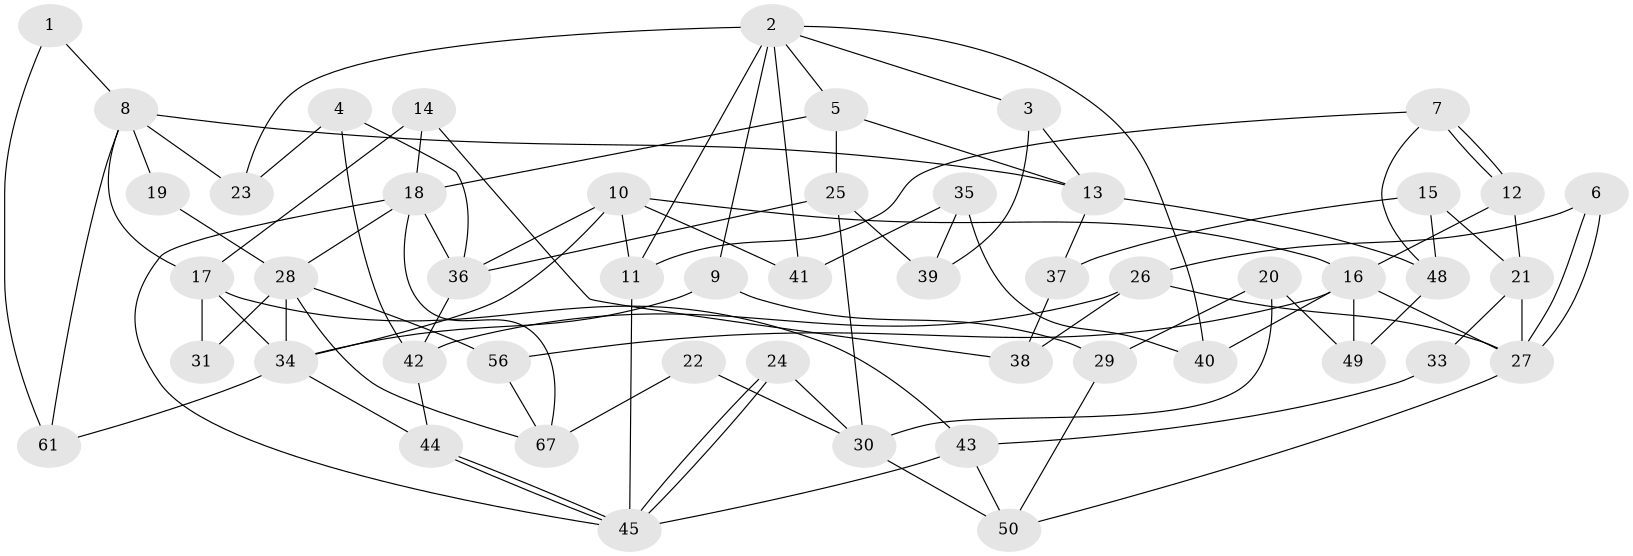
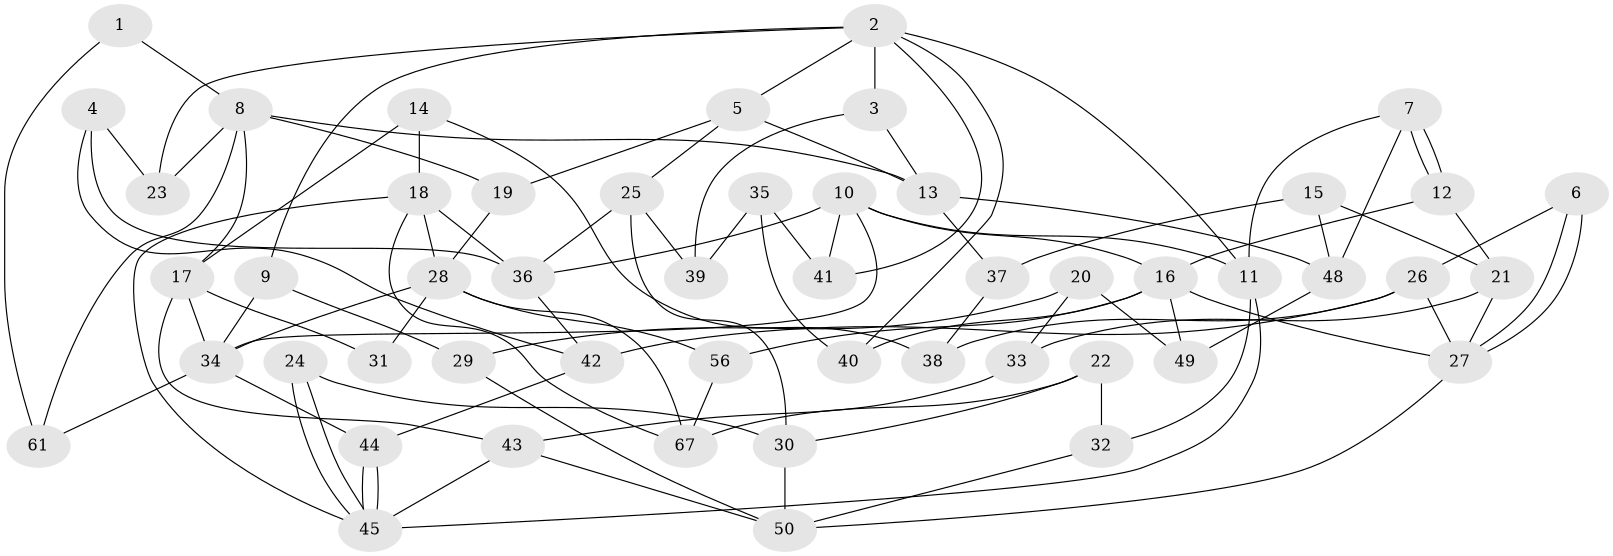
  graph {
    node [color=gray90 style=filled]
    1
    8
    n3 [label=61]
    23
    13
    19
    17
    2
    3
    5
    9
    11
    40
    41
    39
    25
    29
    34
+   32
    45
    20
    49
    30
    48
    37
    4
    36
    42
    44
    28
    6
    26
    27
    38
    50
    7
    12
    16
    21
    15
    31
    43
    10
    n44 [label=56]
    33
    14
    18
    n48 [label=67]
    22
    24
    35
    1 -- 8
    1 -- n3
    8 -- n3
    8 -- 23
    8 -- 13
    8 -- 19
    8 -- 17
    13 -- 48
    13 -- 37
    19 -- 28
    17 -- 34
    17 -- 31
    17 -- 43
    2 -- 23
    2 -- 3
    2 -- 5
    2 -- 9
    2 -- 11
    2 -- 40
    2 -- 41
    3 -- 13
    3 -- 39
    5 -- 13
-   5 -- 18
+   5 -- 19
    5 -- 25
    9 -- 29
    9 -- 34
+   11 -- 32
    11 -- 45
    25 -- 39
    25 -- 30
    25 -- 36
    29 -- 50
    34 -- n3
    34 -- 44
+   32 -- 50
    20 -- 29
    20 -- 49
-   20 -- 30
+   20 -- 33
    30 -- 50
    48 -- 49
    37 -- 38
    4 -- 23
    4 -- 36
    4 -- 42
    36 -- 42
    42 -- 44
    44 -- 45
    44 -- 45
    28 -- 34
    28 -- 31
    28 -- n44
    28 -- n48
    6 -- 26
    6 -- 27
    6 -- 27
    26 -- 42
    26 -- 27
    26 -- 38
    27 -- 50
    7 -- 11
    7 -- 48
    7 -- 12
    7 -- 12
    12 -- 16
    12 -- 21
    16 -- 40
    16 -- 49
    16 -- 27
    16 -- n44
    21 -- 27
    21 -- 33
    15 -- 48
    15 -- 37
    15 -- 21
    43 -- 45
    43 -- 50
    10 -- 11
    10 -- 41
    10 -- 34
    10 -- 36
    10 -- 16
    n44 -- n48
    33 -- 43
    14 -- 17
    14 -- 38
    14 -- 18
    18 -- 45
    18 -- 36
    18 -- 28
    18 -- n48
+   22 -- 32
    22 -- 30
    22 -- n48
    24 -- 45
    24 -- 45
    24 -- 30
    35 -- 40
    35 -- 41
    35 -- 39
  }
